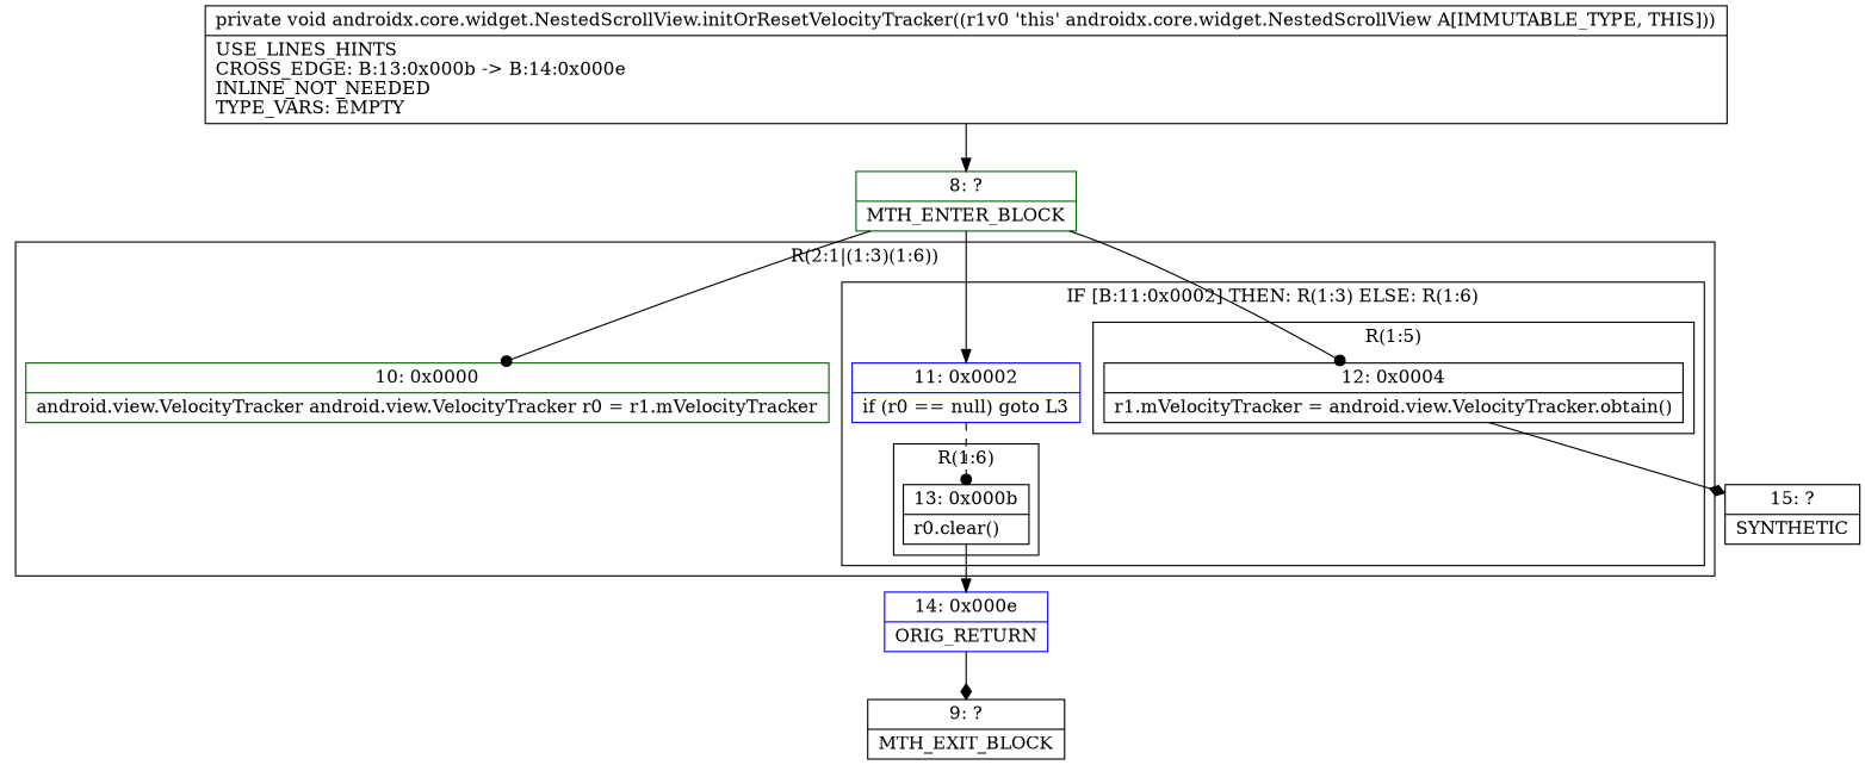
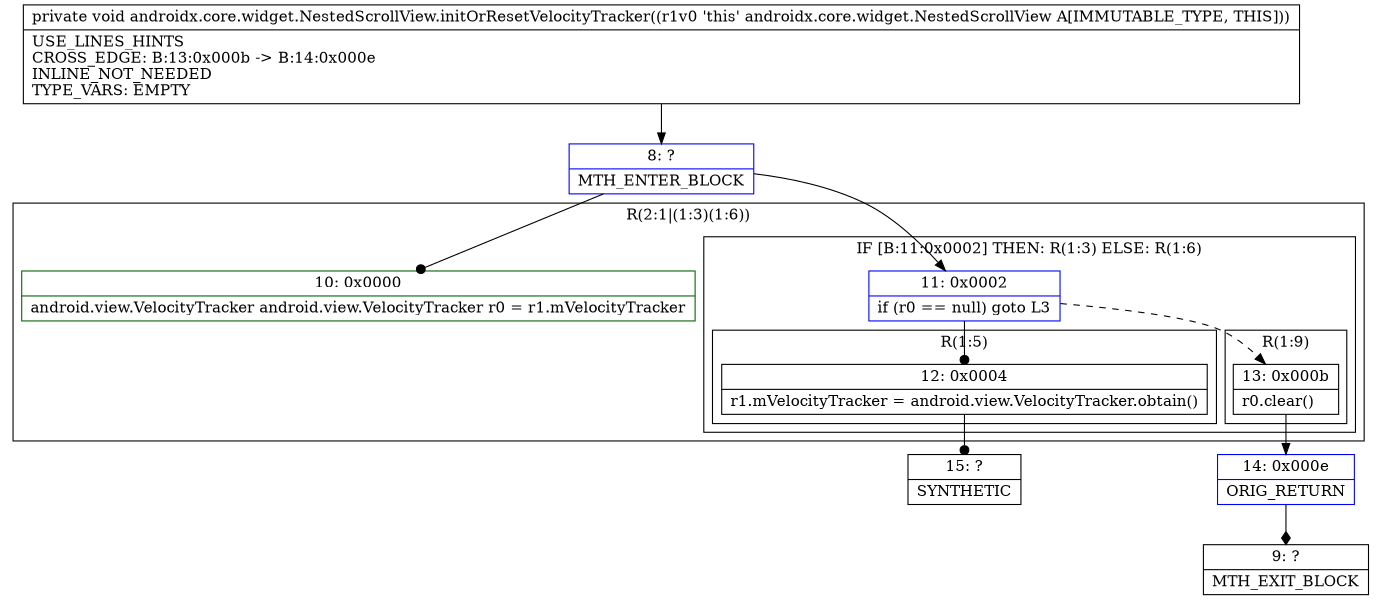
  digraph {
    node [color=black shape=record]
    edge [arrowhead=normal]
    n1 [label="{12\:\ 0x0004|r1.mVelocityTracker = android.view.VelocityTracker.obtain()\l}"]
    n2 [label="{13\:\ 0x000b|r0.clear()\l}"]
    n3 [color=blue label="{11\:\ 0x0002|if (r0 == null) goto L3\l}"]
    n4 [color=darkgreen label="{10\:\ 0x0000|android.view.VelocityTracker android.view.VelocityTracker r0 = r1.mVelocityTracker\l}"]
    n5 [label="{15\:\ ?|SYNTHETIC\l}"]
    n6 [color=blue label="{14\:\ 0x000e|ORIG_RETURN\l}"]
    n7 [label="{9\:\ ?|MTH_EXIT_BLOCK\l}"]
-   n8 [color=darkgreen label="{8\:\ ?|MTH_ENTER_BLOCK\l}"]
+   n8 [color=blue label="{8\:\ ?|MTH_ENTER_BLOCK\l}"]
    n9 [label="{private void androidx.core.widget.NestedScrollView.initOrResetVelocityTracker((r1v0 'this' androidx.core.widget.NestedScrollView A[IMMUTABLE_TYPE, THIS]))  | USE_LINES_HINTS\lCROSS_EDGE: B:13:0x000b \-\> B:14:0x000e\lINLINE_NOT_NEEDED\lTYPE_VARS: EMPTY\l}"]
    subgraph cluster_1 {
      label="R(2:1|(1:3)(1:6))"
      n4
      subgraph cluster_2 {
        label="IF [B:11:0x0002] THEN: R(1:3) ELSE: R(1:6)"
        n3
        subgraph cluster_3 {
          label="R(1:5)"
          n1
        }
        subgraph cluster_4 {
-         label="R(1:6)"
+         label="R(1:9)"
          n2
        }
      }
    }
-   n1 -> n5 [arrowhead=diamond]
+   n1 -> n5 [arrowhead=dot]
    n2 -> n6
-   n8 -> n1 [arrowhead=dot]
-   n3 -> n2 [arrowhead=dot style=dashed]
+   n3 -> n1 [arrowhead=dot]
+   n3 -> n2 [style=dashed]
    n6 -> n7 [arrowhead=diamond]
    n8 -> n3
    n8 -> n4 [arrowhead=dot]
    n9 -> n8
  }
